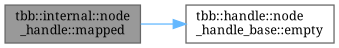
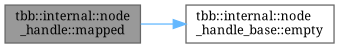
  digraph {
    rankdir=LR
    fontname="Noto Serif"
    node [fontname="Noto Serif" fontsize=10 shape=box style=filled]
    n1 [color=gray40 fillcolor=grey60 fontcolor=black height=0.2 label="tbb::internal::node\l_handle::mapped" width=0.4]
-   n2 [color=grey40 fillcolor=white height=0.2 label="tbb::handle::node\l_handle_base::empty" width=0.4]
+   n2 [color=grey40 fillcolor=white height=0.2 label="tbb::internal::node\l_handle_base::empty" width=0.4]
    n1 -> n2 [color=steelblue1 fontname="Noto Serif" fontsize=10 labelfontname=Helvetica labelfontsize=10 style=solid]
  }
